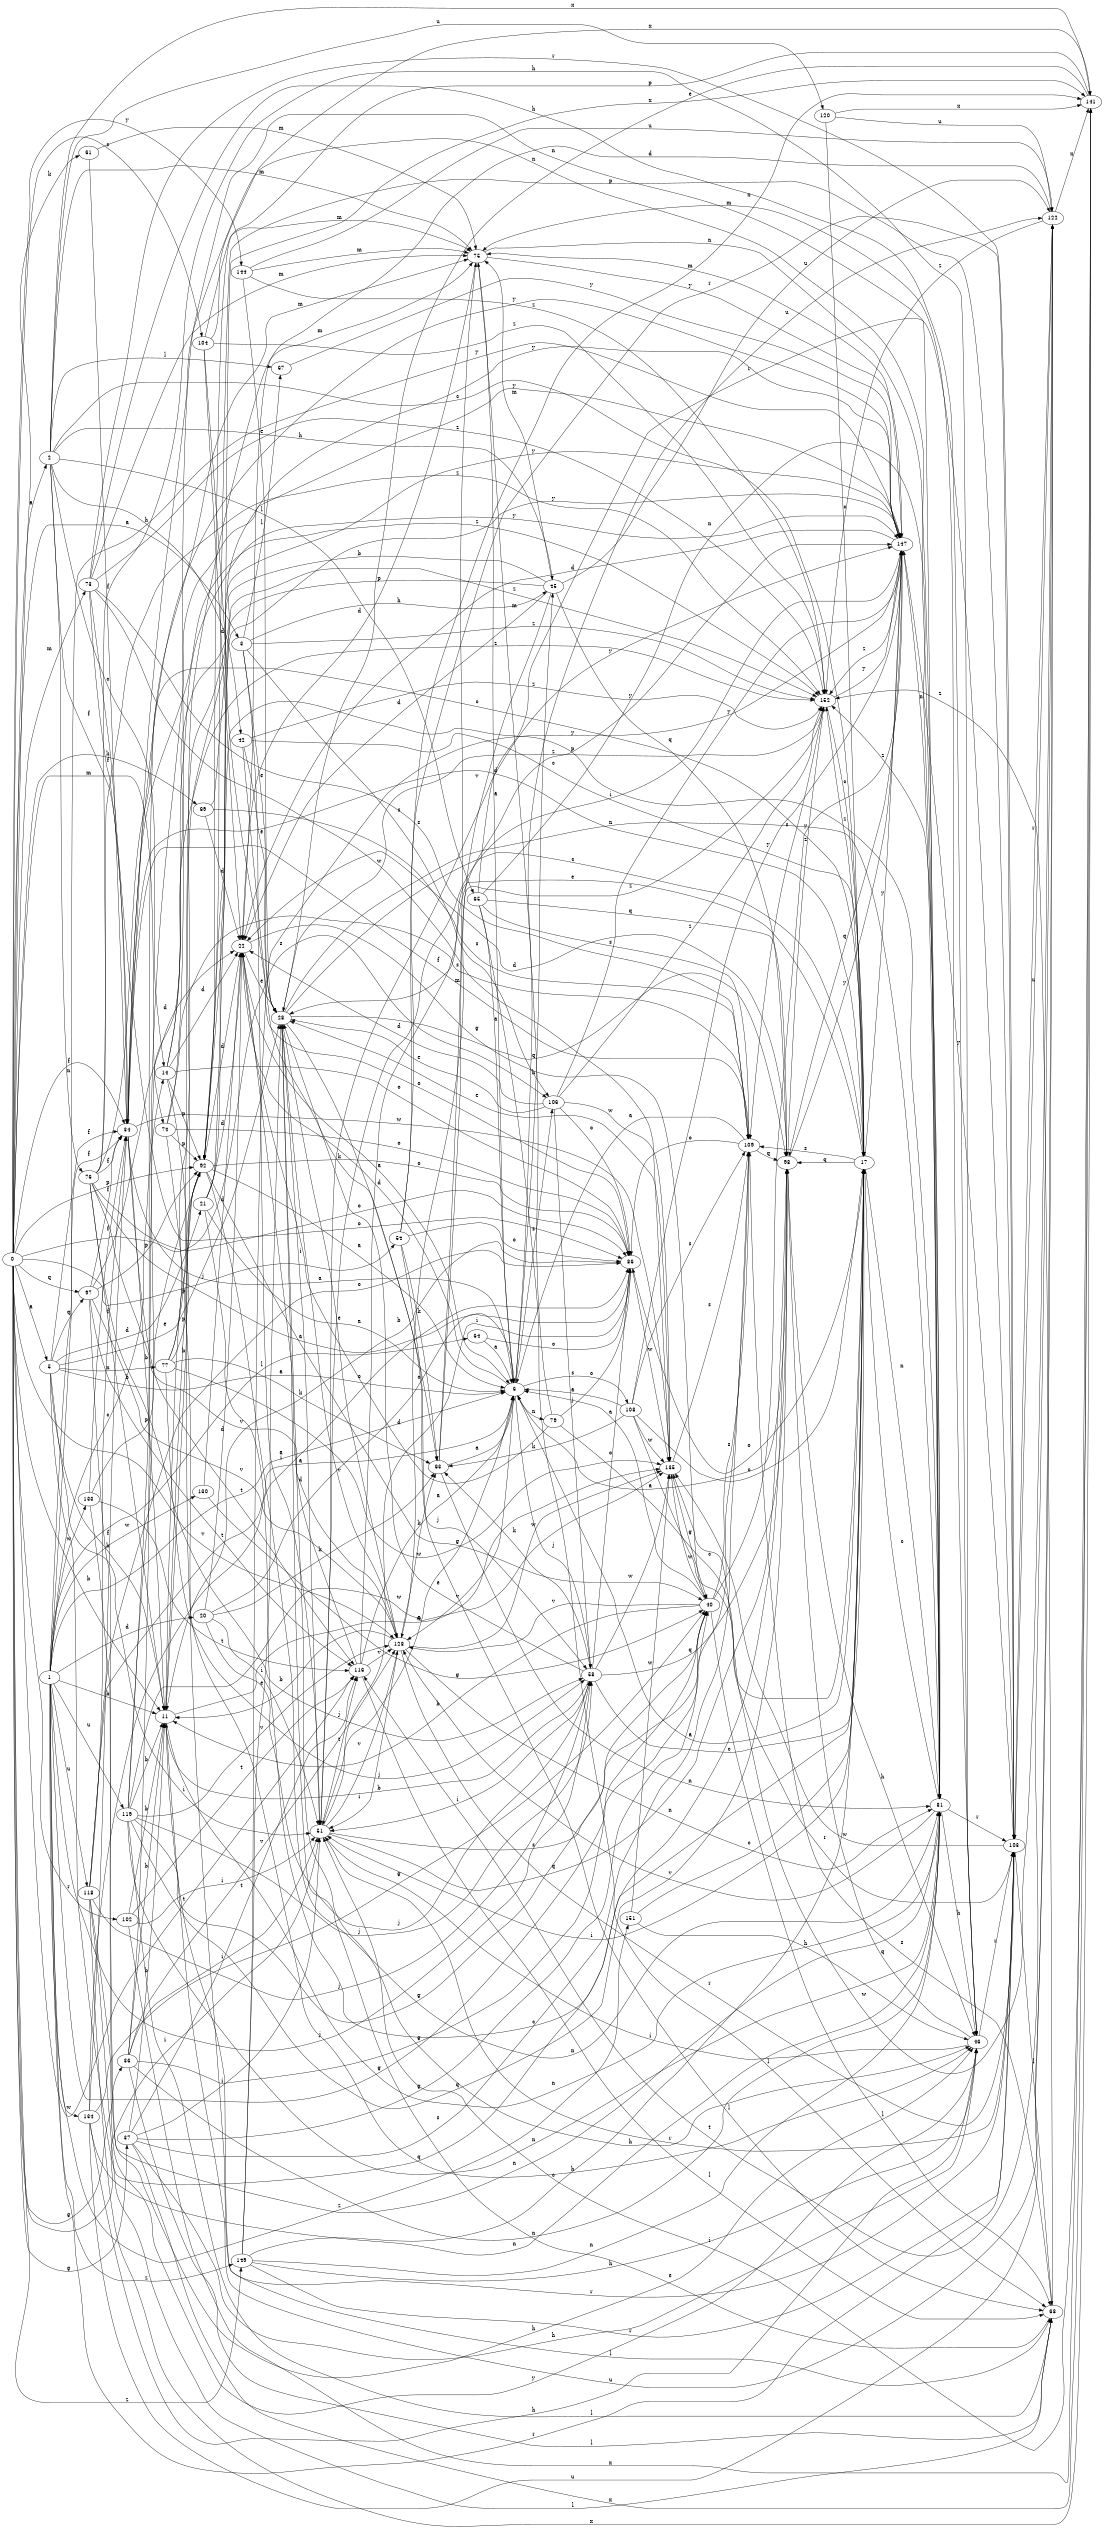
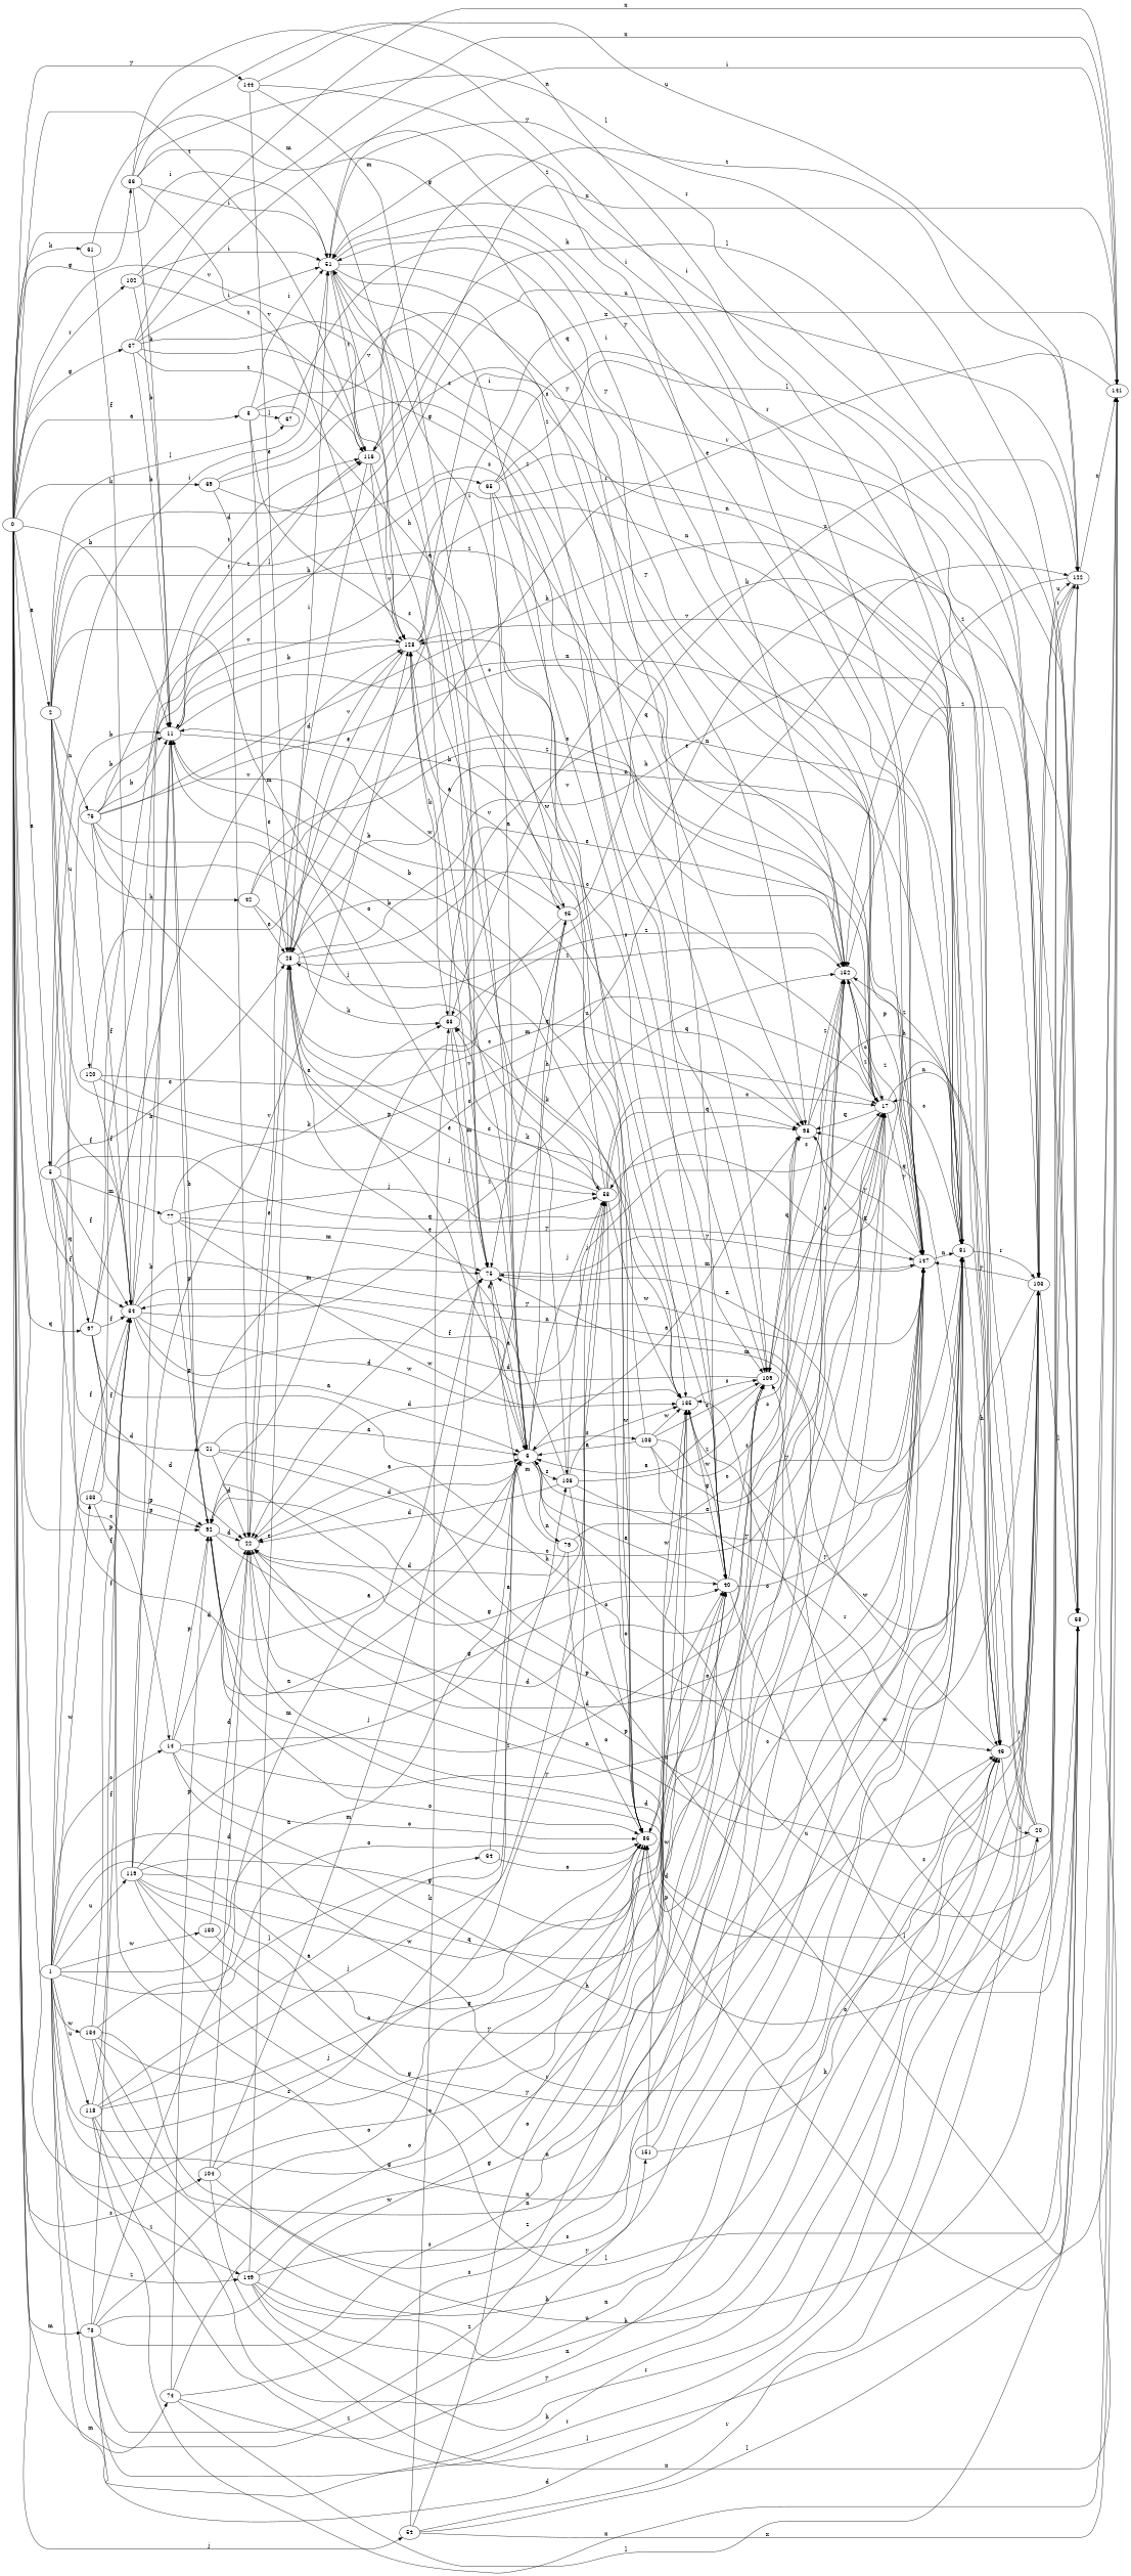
  strict digraph {
    rankdir=LR
    0
    2
    3
    5
    11
    34
    36
    37
    51
    54
    61
    n12 [label=69]
    73
    74
    92
    97
    102
    104
    106
    116
    128
    n22 [label=144]
    149
    14
    17
    42
    45
    65
    67
    75
    76
    120
    141
    28
    152
    6
    21
    77
    98
    103
    122
    81
    135
    147
    40
    68
    46
    109
    86
    63
    22
    58
    1
    20
    64
    118
    119
    130
    133
    134
    151
    79
    108
    0 -> 2 [label=a]
    0 -> 3 [label=a]
    0 -> 5 [label=a]
    0 -> 11 [label=b]
    0 -> 34 [label=f]
    0 -> 36 [label=g]
    0 -> 37 [label=g]
    0 -> 51 [label=i]
    0 -> 54 [label=j]
    0 -> 61 [label=k]
    0 -> n12 [label=k]
    0 -> 73 [label=m]
    0 -> 74 [label=m]
    0 -> 92 [label=p]
    0 -> 97 [label=q]
    0 -> 102 [label=r]
    0 -> 104 [label=s]
    0 -> 106 [label=s]
    0 -> 116 [label=t]
    0 -> 128 [label=v]
    0 -> n22 [label=y]
    0 -> 149 [label=z]
    2 -> 34 [label=f]
    2 -> 14 [label=c]
    2 -> 17 [label=c]
    2 -> 42 [label=h]
    2 -> 45 [label=h]
    2 -> 65 [label=l]
    2 -> 67 [label=l]
    2 -> 75 [label=m]
    2 -> 76 [label=n]
    2 -> 120 [label=u]
    2 -> 141 [label=x]
    3 -> 51 [label=i]
    3 -> 106 [label=s]
    3 -> 45 [label=h]
    3 -> 67 [label=l]
    3 -> 28 [label=e]
    3 -> 152 [label=z]
    5 -> 11 [label=b]
    5 -> 34 [label=f]
    5 -> 51 [label=i]
    5 -> 97 [label=q]
    5 -> 28 [label=e]
    5 -> 6 [label=a]
    5 -> 21 [label=d]
-   5 -> 77 [label=n]
+   5 -> 77 [label=m]
    5 -> 98 [label=q]
    11 -> 92 [label=p]
    11 -> 103 [label=r]
    11 -> 122 [label=u]
    11 -> 81 [label=n]
    11 -> 135 [label=w]
    34 -> 11 [label=b]
    34 -> 116 [label=t]
    34 -> 17 [label=d]
    34 -> 152 [label=z]
    34 -> 6 [label=a]
    34 -> 81 [label=n]
    34 -> 135 [label=w]
    34 -> 147 [label=y]
    36 -> 11 [label=b]
    36 -> 51 [label=i]
    36 -> 128 [label=v]
    36 -> 81 [label=n]
    36 -> 147 [label=y]
    36 -> 40 [label=g]
    36 -> 68 [label=l]
    37 -> 11 [label=b]
    37 -> 51 [label=i]
    37 -> 116 [label=t]
    37 -> 141 [label=x]
    37 -> 40 [label=g]
    37 -> 46 [label=h]
    37 -> 109 [label=s]
    51 -> 116 [label=t]
    51 -> 128 [label=v]
    51 -> 6 [label=a]
    51 -> 98 [label=q]
    51 -> 103 [label=r]
    51 -> 147 [label=y]
    51 -> 109 [label=s]
    54 -> 141 [label=x]
    54 -> 103 [label=r]
    54 -> 68 [label=l]
    54 -> 86 [label=o]
    54 -> 63 [label=k]
    61 -> 34 [label=f]
    61 -> 75 [label=m]
    n12 -> 152 [label=z]
    n12 -> 109 [label=s]
    n12 -> 22 [label=d]
    73 -> 34 [label=f]
    73 -> 75 [label=m]
    73 -> 152 [label=z]
    73 -> 103 [label=r]
    73 -> 135 [label=w]
    73 -> 46 [label=h]
    73 -> 109 [label=s]
    73 -> 86 [label=o]
    74 -> 92 [label=p]
    74 -> 81 [label=n]
    74 -> 68 [label=l]
    74 -> 109 [label=s]
    74 -> 86 [label=o]
    92 -> 11 [label=b]
    92 -> 6 [label=a]
    92 -> 81 [label=n]
    92 -> 40 [label=g]
    92 -> 86 [label=o]
    92 -> 22 [label=d]
    97 -> 34 [label=f]
    97 -> 92 [label=p]
    97 -> 116 [label=t]
    97 -> 128 [label=v]
    97 -> 46 [label=h]
    97 -> 22 [label=d]
    102 -> 11 [label=b]
    102 -> 51 [label=i]
    102 -> 116 [label=t]
    102 -> 141 [label=x]
    104 -> 75 [label=m]
    104 -> 141 [label=x]
    104 -> 152 [label=z]
    104 -> 86 [label=o]
    104 -> 22 [label=d]
    106 -> 28 [label=e]
    106 -> 152 [label=z]
    106 -> 135 [label=w]
    106 -> 147 [label=y]
    106 -> 86 [label=o]
    106 -> 22 [label=d]
    106 -> 58 [label=j]
    116 -> 128 [label=v]
    116 -> 6 [label=a]
    116 -> 147 [label=y]
    116 -> 68 [label=l]
    116 -> 22 [label=d]
    128 -> 11 [label=b]
-   128 -> 51 [label=i]
    128 -> 28 [label=e]
    128 -> 103 [label=r]
    128 -> 81 [label=n]
    128 -> 135 [label=w]
    128 -> 63 [label=k]
    n22 -> 75 [label=m]
    n22 -> 28 [label=e]
    n22 -> 152 [label=z]
    n22 -> 122 [label=u]
    149 -> 17 [label=c]
    149 -> 28 [label=e]
    149 -> 103 [label=r]
    149 -> 81 [label=n]
    149 -> 147 [label=y]
+   149 -> 40 [label=g]
    149 -> 46 [label=h]
    14 -> 92 [label=p]
    14 -> 152 [label=z]
    14 -> 147 [label=y]
    14 -> 46 [label=h]
    14 -> 86 [label=o]
    14 -> 22 [label=d]
    17 -> 51 [label=i]
    17 -> 28 [label=e]
    17 -> 152 [label=z]
    17 -> 6 [label=a]
    17 -> 98 [label=q]
    17 -> 81 [label=n]
    17 -> 147 [label=y]
    17 -> 109 [label=s]
    17 -> 86 [label=o]
    42 -> 17 [label=c]
    42 -> 28 [label=e]
    42 -> 152 [label=z]
    42 -> 63 [label=k]
    45 -> 11 [label=b]
    45 -> 92 [label=p]
    45 -> 128 [label=v]
    45 -> 75 [label=m]
    45 -> 98 [label=q]
    45 -> 122 [label=u]
    45 -> 22 [label=d]
    65 -> 6 [label=a]
    65 -> 98 [label=q]
    65 -> 103 [label=r]
    65 -> 81 [label=n]
    65 -> 68 [label=l]
    65 -> 109 [label=s]
    67 -> 147 [label=y]
    75 -> 6 [label=a]
    75 -> 81 [label=n]
    75 -> 147 [label=y]
    75 -> 22 [label=d]
    76 -> 11 [label=b]
    76 -> 34 [label=f]
    76 -> 128 [label=v]
    76 -> 17 [label=c]
    76 -> 152 [label=z]
    76 -> 6 [label=a]
    76 -> 46 [label=h]
    76 -> 86 [label=o]
    76 -> 58 [label=j]
+   120 -> 34 [label=f]
    120 -> 17 [label=c]
    120 -> 141 [label=x]
    120 -> 122 [label=u]
    141 -> 51 [label=i]
    141 -> 92 [label=p]
    141 -> 28 [label=e]
    28 -> 51 [label=i]
    28 -> 128 [label=v]
    28 -> 17 [label=c]
    28 -> 152 [label=z]
    28 -> 98 [label=q]
    28 -> 81 [label=n]
    28 -> 46 [label=h]
    28 -> 58 [label=j]
    152 -> 17 [label=c]
-   152 -> 147 [label=y]
+   152 -> 147 [label=p]
    152 -> 109 [label=s]
    6 -> 106 [label=s]
    6 -> 128 [label=v]
    6 -> 45 [label=h]
    6 -> 122 [label=u]
    6 -> 22 [label=d]
    6 -> 58 [label=j]
    6 -> 79 [label=n]
    6 -> 108 [label=s]
    21 -> 17 [label=c]
    21 -> 141 [label=x]
    21 -> 6 [label=a]
-   21 -> 147 [label=y]
+   n12 -> 147 [label=y]
    21 -> 22 [label=d]
    77 -> 92 [label=p]
    77 -> 75 [label=m]
    77 -> 135 [label=w]
    77 -> 147 [label=y]
    77 -> 63 [label=k]
    77 -> 58 [label=j]
    98 -> 152 [label=z]
    98 -> 6 [label=a]
    98 -> 147 [label=y]
    98 -> 46 [label=h]
    98 -> 22 [label=d]
    103 -> 92 [label=p]
    103 -> 122 [label=u]
    103 -> 135 [label=w]
    103 -> 147 [label=y]
    103 -> 68 [label=l]
    122 -> 116 [label=t]
    122 -> 141 [label=x]
    122 -> 152 [label=z]
    122 -> 103 [label=r]
    122 -> 135 [label=w]
    122 -> 22 [label=d]
    81 -> 92 [label=p]
    81 -> 128 [label=v]
    81 -> 17 [label=c]
    81 -> 152 [label=z]
    81 -> 103 [label=r]
    81 -> 46 [label=h]
    135 -> 28 [label=e]
    135 -> 40 [label=g]
    135 -> 109 [label=s]
    147 -> 51 [label=i]
    147 -> 75 [label=m]
    147 -> 152 [label=z]
    147 -> 98 [label=q]
    147 -> 81 [label=n]
    147 -> 22 [label=d]
    40 -> 11 [label=b]
    40 -> 128 [label=v]
    40 -> 6 [label=a]
    40 -> 135 [label=w]
    40 -> 147 [label=y]
    40 -> 68 [label=l]
    40 -> 109 [label=s]
    68 -> 28 [label=e]
    68 -> 152 [label=z]
    68 -> 109 [label=s]
-   46 -> 51 [label=i]
+   46 -> 20 [label=i]
    46 -> 75 [label=m]
    46 -> 98 [label=q]
    46 -> 103 [label=r]
    109 -> 34 [label=f]
    109 -> 6 [label=a]
    109 -> 98 [label=q]
    109 -> 86 [label=o]
    86 -> 11 [label=b]
    86 -> 51 [label=i]
    86 -> 135 [label=w]
    63 -> 75 [label=m]
    63 -> 152 [label=z]
    63 -> 6 [label=a]
    63 -> 81 [label=n]
    22 -> 28 [label=e]
    22 -> 6 [label=a]
    22 -> 40 [label=g]
    58 -> 11 [label=b]
    58 -> 51 [label=i]
    58 -> 17 [label=c]
    58 -> 28 [label=e]
    58 -> 98 [label=q]
    58 -> 135 [label=w]
    58 -> 86 [label=o]
    58 -> 63 [label=k]
    1 -> 11 [label=b]
    1 -> 34 [label=f]
    1 -> 149 [label=z]
    1 -> 14 [label=c]
    1 -> 6 [label=a]
    1 -> 103 [label=r]
    1 -> 147 [label=y]
    1 -> 40 [label=g]
    1 -> 58 [label=j]
    1 -> 20 [label=d]
    1 -> 64 [label=l]
    1 -> 118 [label=u]
    1 -> 119 [label=u]
    1 -> 130 [label=w]
    1 -> 133 [label=w]
    1 -> 134 [label=w]
    1 -> 151 [label=z]
    20 -> 51 [label=i]
    20 -> 86 [label=o]
    20 -> 63 [label=k]
    20 -> 22 [label=d]
    20 -> 58 [label=j]
    64 -> 6 [label=a]
    64 -> 86 [label=o]
    118 -> 34 [label=f]
    118 -> 141 [label=x]
    118 -> 6 [label=a]
    118 -> 68 [label=l]
    118 -> 46 [label=y]
    118 -> 86 [label=o]
    118 -> 58 [label=j]
    119 -> 11 [label=b]
    119 -> 128 [label=v]
    119 -> 75 [label=m]
    119 -> 98 [label=q]
    119 -> 81 [label=n]
    119 -> 135 [label=w]
    119 -> 147 [label=y]
    119 -> 40 [label=g]
    119 -> 68 [label=l]
    119 -> 58 [label=j]
    130 -> 40 [label=g]
    130 -> 22 [label=d]
    133 -> 34 [label=f]
    133 -> 92 [label=p]
    133 -> 116 [label=t]
    133 -> 81 [label=n]
    134 -> 34 [label=f]
    134 -> 122 [label=u]
    134 -> 81 [label=n]
    134 -> 40 [label=g]
    134 -> 46 [label=h]
    134 -> 86 [label=o]
    151 -> 17 [label=c]
    151 -> 135 [label=w]
    151 -> 46 [label=h]
    79 -> 17 [label=c]
    79 -> 75 [label=m]
    79 -> 86 [label=o]
    79 -> 22 [label=d]
    108 -> 17 [label=c]
    108 -> 6 [label=a]
    108 -> 103 [label=r]
    108 -> 135 [label=w]
    108 -> 147 [label=y]
    108 -> 109 [label=s]
    108 -> 63 [label=k]
  }
